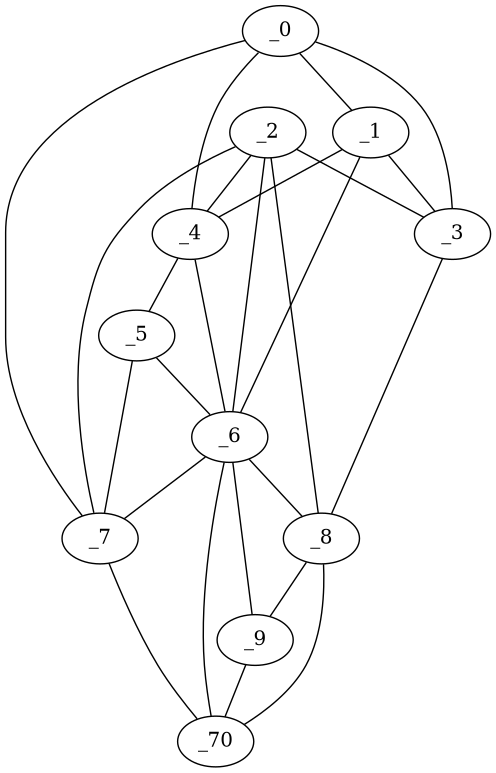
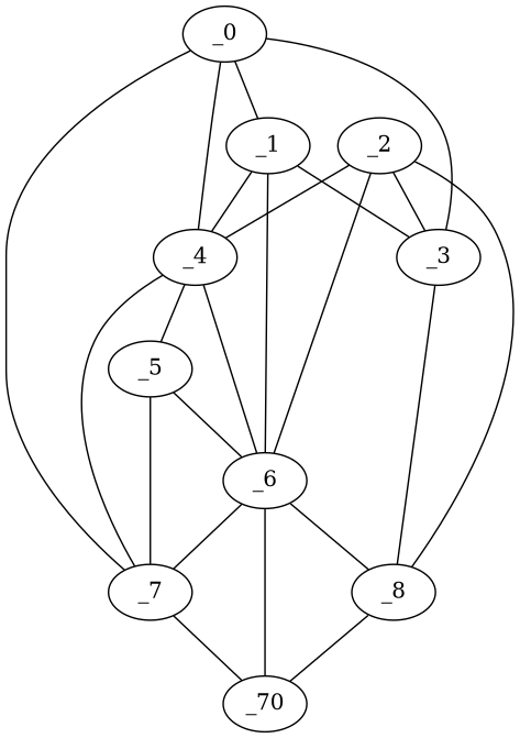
  graph {
    node [x=114 y=85]
    edge [valence=1]
    _0 [x=64]
    _1 [x=68 y=81]
    _3 [x=96 y=51]
    _4 [x=101 y=83]
    _7 [y=90]
    _6 [y=77]
    _8 [x=118 y=68]
    _5 [x=106]
    n9 [label=_70 x=121 y=83]
    _2 [x=94 y=78]
-   _9 [x=118 y=73]
    _0 -- _1
    _0 -- _3
    _0 -- _4 [valence=2]
    _0 -- _7
    _1 -- _3
    _1 -- _4 [valence=2]
    _1 -- _6 [valence=2]
    _3 -- _8
-   _2 -- _7 [valence=2]
+   _4 -- _7 [valence=2]
    _4 -- _6 [valence=2]
    _4 -- _5
    _7 -- n9
    _6 -- _7 [valence=2]
    _6 -- _8 [valence=2]
    _6 -- n9
-   _6 -- _9
    _8 -- n9
-   _8 -- _9 [valence=2]
    _5 -- _7 [valence=2]
    _5 -- _6 [valence=2]
    _2 -- _3 [valence=2]
    _2 -- _4
    _2 -- _6
    _2 -- _8
-   _9 -- n9 [valence=2]
  }
